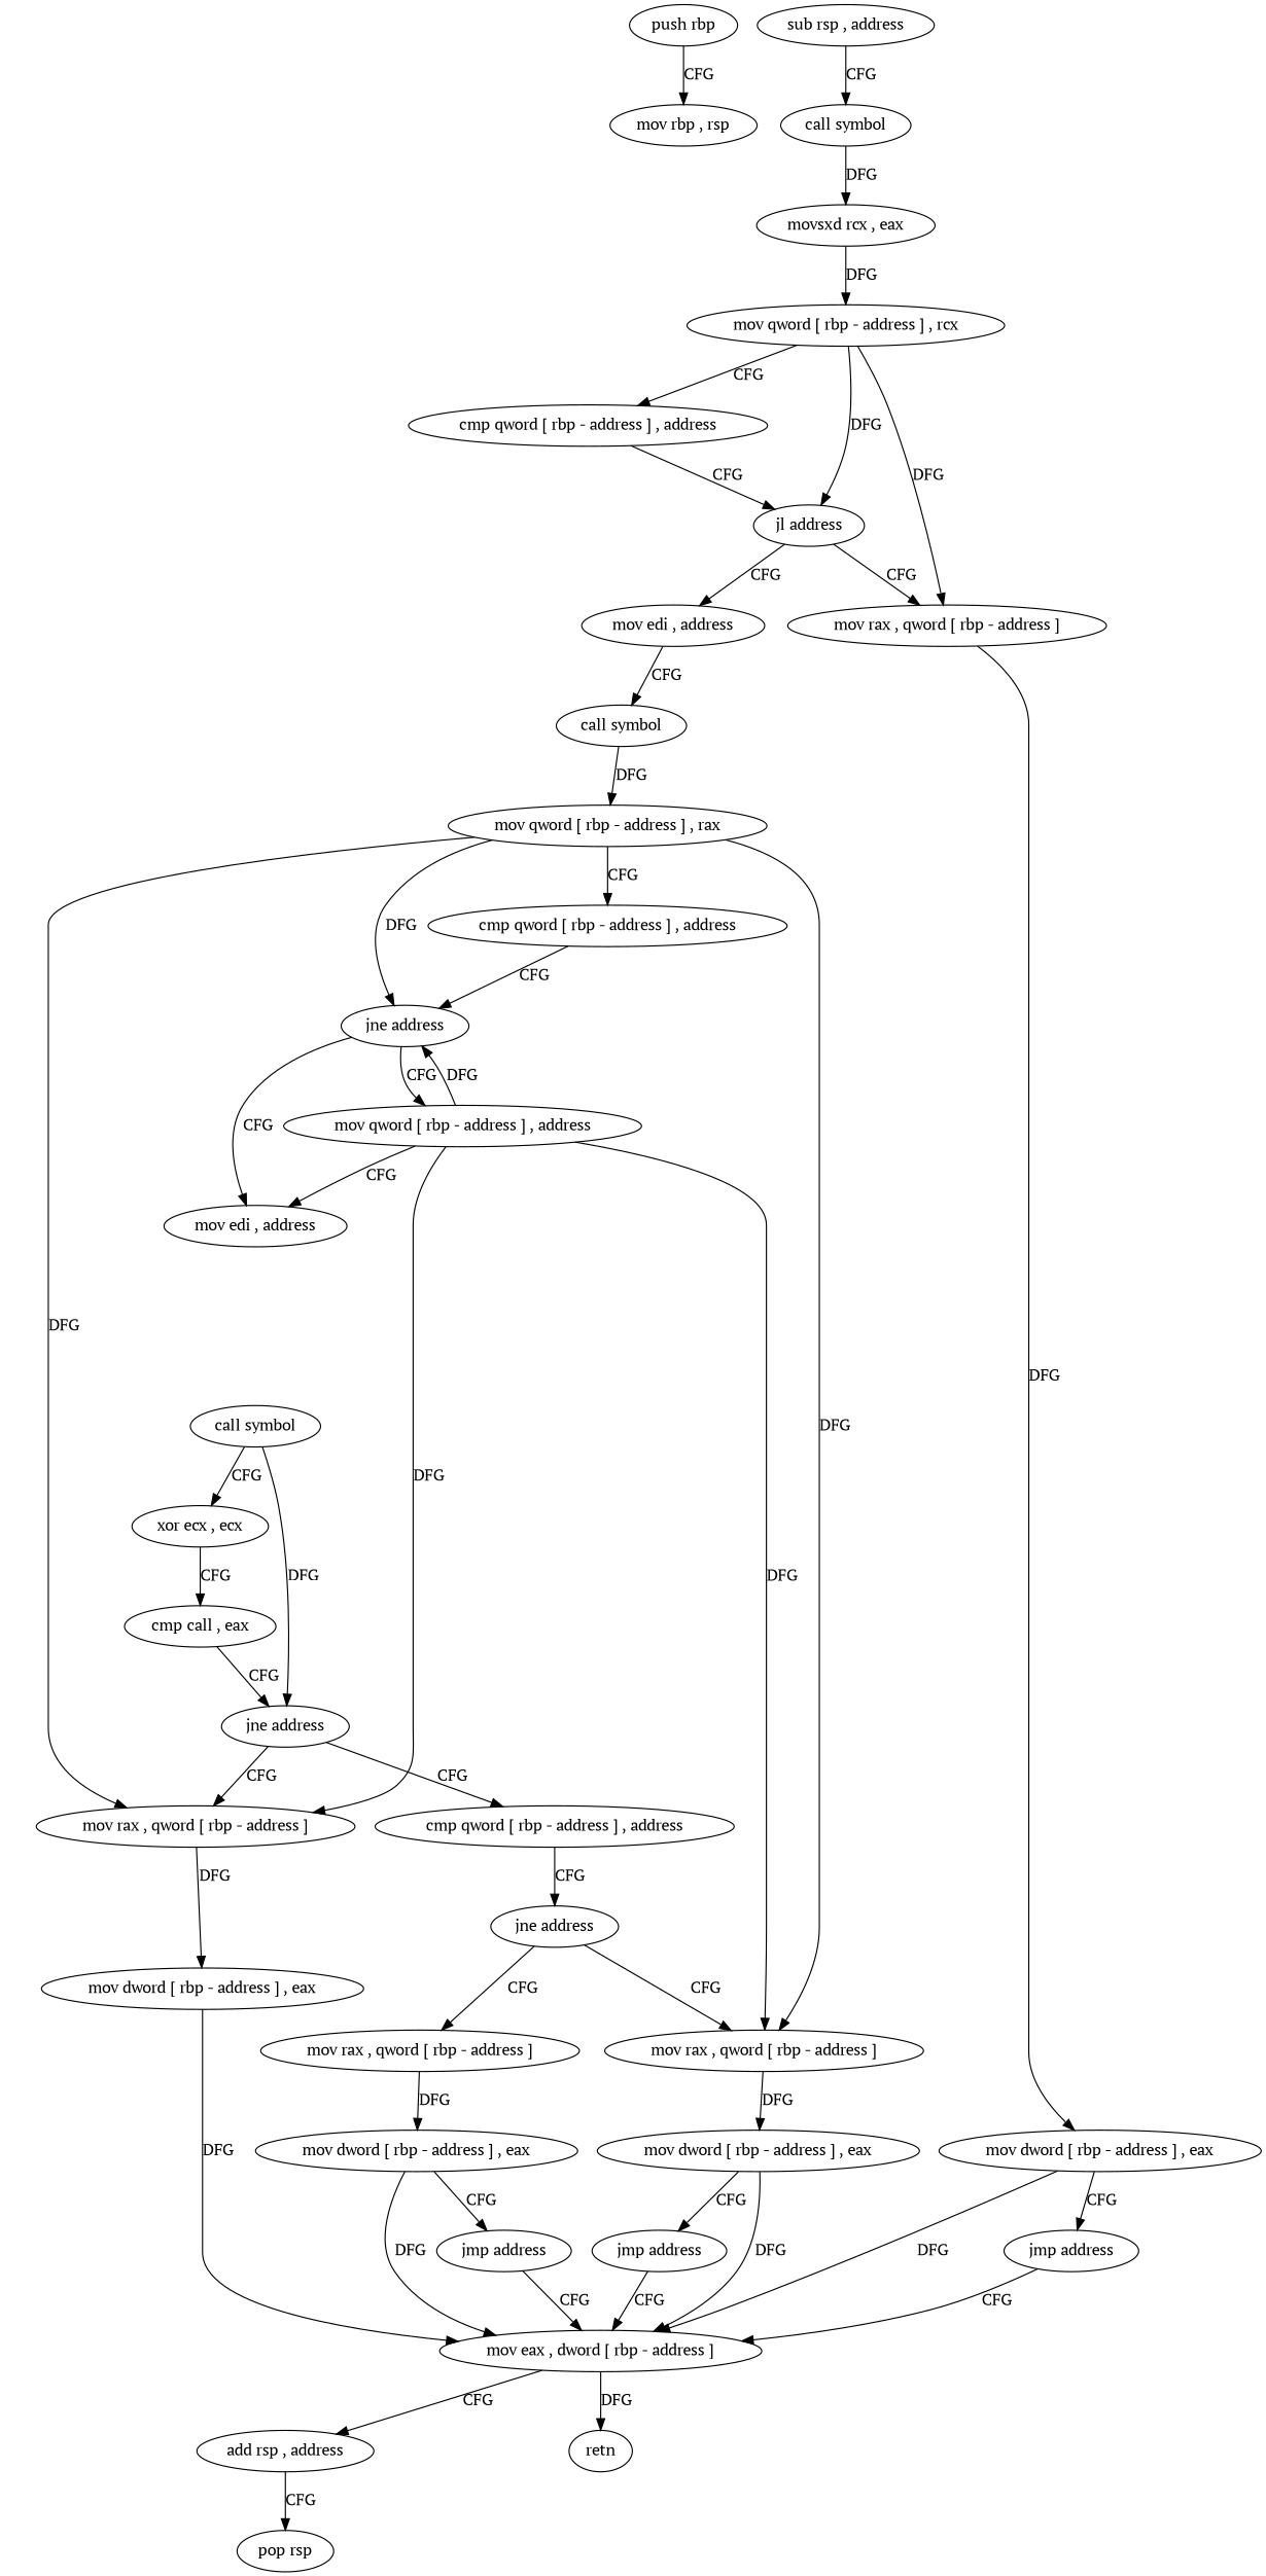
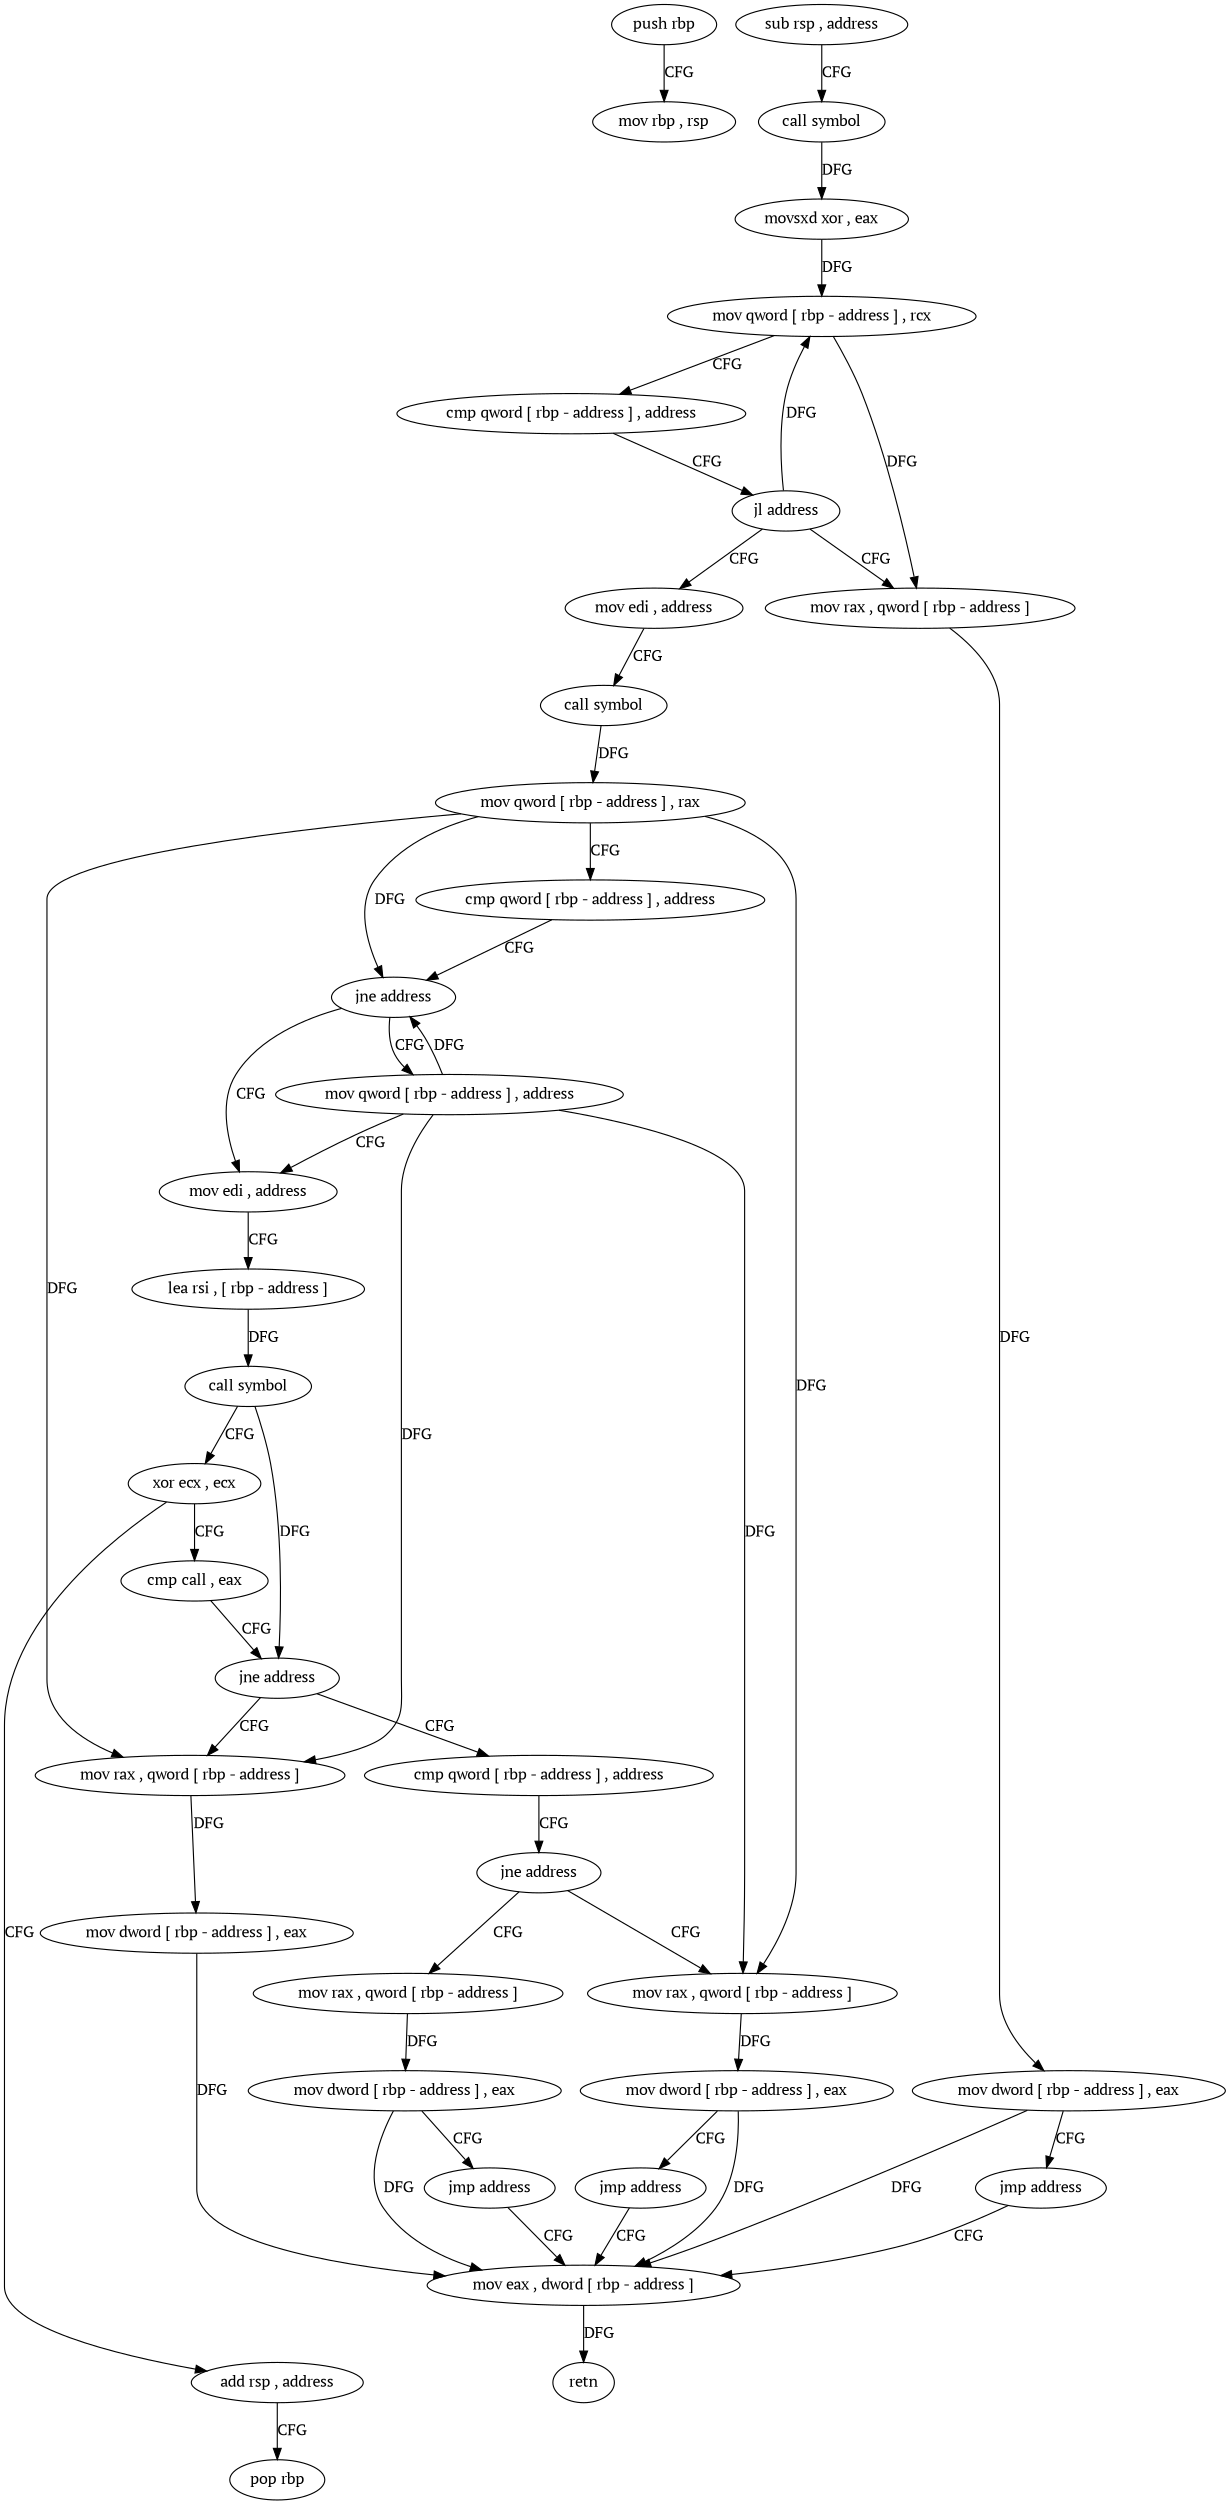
  digraph {
    fontname="PT Serif"
    node [fontname="PT Serif"]
    edge [fontname="PT Serif"]
    n1 [label="push rbp"]
    n2 [label="mov rbp , rsp"]
    n3 [label="sub rsp , address"]
    n4 [label="call symbol"]
-   n5 [label="movsxd rcx , eax"]
+   n5 [label="movsxd xor , eax"]
    n6 [label="mov qword [ rbp - address ] , rcx"]
    n7 [label="cmp qword [ rbp - address ] , address"]
    n8 [label="jl address"]
    n9 [label="mov rax , qword [ rbp - address ]"]
    n10 [label="mov edi , address"]
    n11 [label="mov dword [ rbp - address ] , eax"]
    n12 [label="call symbol"]
    n13 [label="mov qword [ rbp - address ] , rax"]
    n14 [label="jmp address"]
    n15 [label="mov eax , dword [ rbp - address ]"]
    n16 [label="cmp qword [ rbp - address ] , address"]
    n17 [label="jne address"]
    n18 [label="mov rax , qword [ rbp - address ]"]
    n19 [label="mov rax , qword [ rbp - address ]"]
    n20 [label="mov edi , address"]
    n21 [label="mov qword [ rbp - address ] , address"]
    n22 [label="mov dword [ rbp - address ] , eax"]
    n23 [label="mov dword [ rbp - address ] , eax"]
+   n24 [label="lea rsi , [ rbp - address ]"]
    n25 [label="call symbol"]
    n26 [label="add rsp , address"]
    n27 [label=retn]
-   n28 [label="pop rsp"]
+   n28 [label="pop rbp"]
    n29 [label="xor ecx , ecx"]
    n30 [label="jne address"]
    n31 [label="cmp call , eax"]
    n32 [label="cmp qword [ rbp - address ] , address"]
    n33 [label="jne address"]
    n34 [label="mov rax , qword [ rbp - address ]"]
    n35 [label="mov dword [ rbp - address ] , eax"]
    n36 [label="jmp address"]
    n37 [label="jmp address"]
    n1 -> n2 [label=CFG]
    n3 -> n4 [label=CFG]
    n4 -> n5 [label=DFG]
    n5 -> n6 [label=DFG]
    n6 -> n7 [label=CFG]
-   n6 -> n8 [label=DFG]
+   n8 -> n6 [label=DFG]
    n6 -> n9 [label=DFG]
    n7 -> n8 [label=CFG]
    n8 -> n9 [label=CFG]
    n8 -> n10 [label=CFG]
    n9 -> n11 [label=DFG]
    n10 -> n12 [label=CFG]
    n11 -> n14 [label=CFG]
    n11 -> n15 [label=DFG]
    n12 -> n13 [label=DFG]
    n13 -> n16 [label=CFG]
    n13 -> n17 [label=DFG]
    n13 -> n18 [label=DFG]
    n13 -> n19 [label=DFG]
    n14 -> n15 [label=CFG]
-   n15 -> n26 [label=CFG]
+   n29 -> n26 [label=CFG]
    n15 -> n27 [label=DFG]
    n16 -> n17 [label=CFG]
    n17 -> n20 [label=CFG]
    n17 -> n21 [label=CFG]
    n18 -> n22 [label=DFG]
    n19 -> n23 [label=DFG]
+   n20 -> n24 [label=CFG]
    n21 -> n17 [label=DFG]
    n21 -> n18 [label=DFG]
    n21 -> n19 [label=DFG]
    n21 -> n20 [label=CFG]
    n22 -> n15 [label=DFG]
    n23 -> n15 [label=DFG]
    n23 -> n37 [label=CFG]
+   n24 -> n25 [label=DFG]
    n25 -> n29 [label=CFG]
    n25 -> n30 [label=DFG]
    n26 -> n28 [label=CFG]
    n29 -> n31 [label=CFG]
    n30 -> n18 [label=CFG]
    n30 -> n32 [label=CFG]
    n31 -> n30 [label=CFG]
    n32 -> n33 [label=CFG]
    n33 -> n19 [label=CFG]
    n33 -> n34 [label=CFG]
    n34 -> n35 [label=DFG]
    n35 -> n15 [label=DFG]
    n35 -> n36 [label=CFG]
    n36 -> n15 [label=CFG]
    n37 -> n15 [label=CFG]
  }
